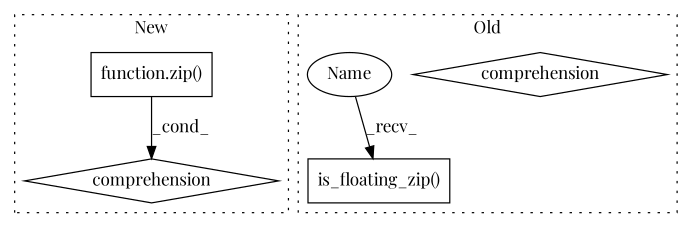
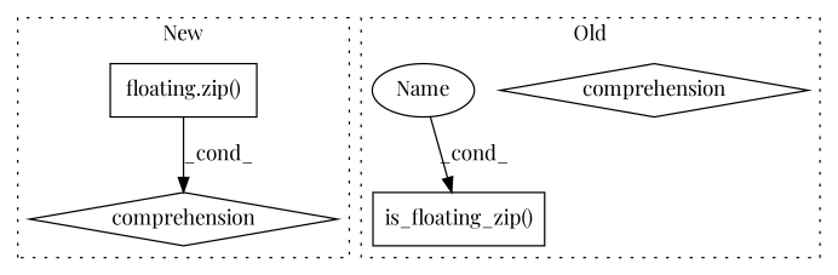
  digraph {
    fontname="Playfair Display"
    node [a=75 fontname="Playfair Display" l=3 s=11557 shape=box]
    edge [fontname="Playfair Display"]
-   n1 [l="4,1" label="function.zip()" s="11629,11649"]
+   n1 [l="4,1" label="floating.zip()" s="11629,11649"]
    n2 [a=45 label=comprehension s=11611 shape=diamond]
    n3 [l=26 label="is_floating_zip()"]
    n4 [a=45 label=comprehension s=11609 shape=diamond]
    n5 [a=87 l=6 label=Name shape=ellipse]
    subgraph cluster_1 {
      label=New
      style=dotted
      n1
      n2
    }
    subgraph cluster_2 {
      label=Old
      style=dotted
      n3
      n4
      n5
    }
    n1 -> n2 [label=_cond_]
-   n5 -> n3 [label=_recv_]
+   n5 -> n3 [label=_cond_]
  }
